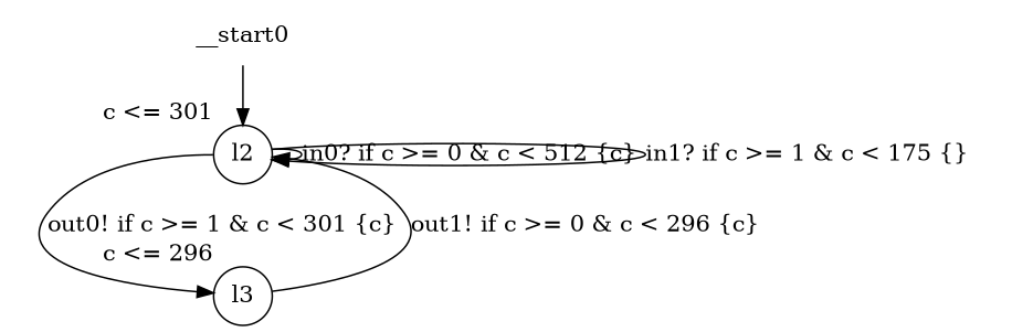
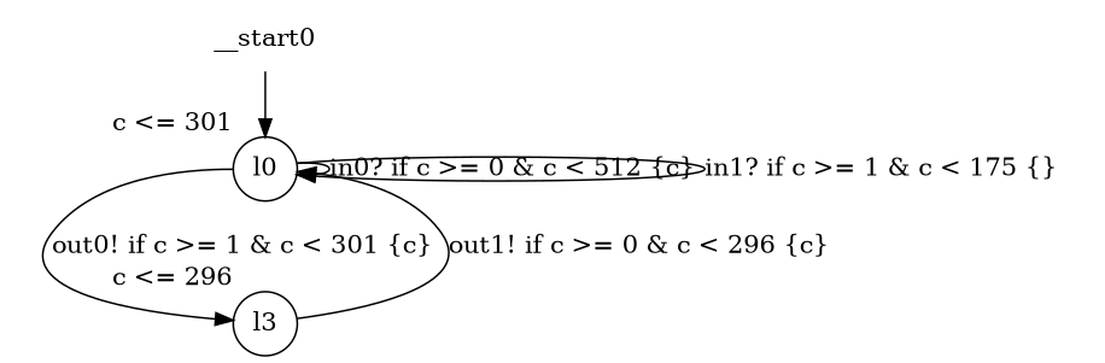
  digraph {
    node [shape=circle margin=0]
    __start0 [shape=none margin=""]
-   n2 [label=l2 xlabel="c <= 301"]
+   n2 [label=l0 xlabel="c <= 301"]
    n3 [label=l3 xlabel="c <= 296"]
    __start0 -> n2
    n2 -> n2 [label="in0? if c >= 0 & c < 512 {c} "]
    n2 -> n2 [label="in1? if c >= 1 & c < 175 {} "]
    n2 -> n3 [label="out0! if c >= 1 & c < 301 {c} "]
    n3 -> n2 [label="out1! if c >= 0 & c < 296 {c} "]
  }
